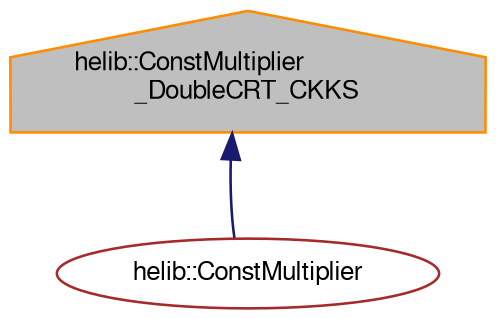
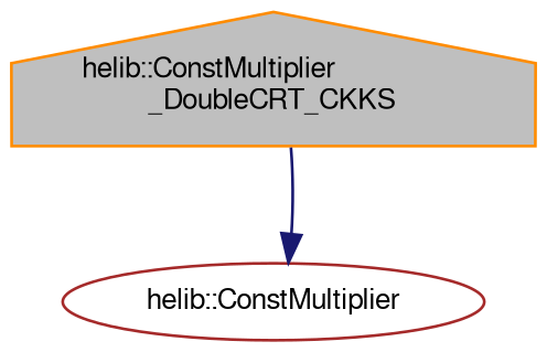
  digraph {
    node [fontname=FreeSans fontsize=10 style=filled]
    n1 [color=darkorange fillcolor=grey75 fontcolor=black height=0.2 label="helib::ConstMultiplier\l_DoubleCRT_CKKS" shape=house width=0.4]
    n2 [color=brown fillcolor=white height=0.2 label="helib::ConstMultiplier" shape=ellipse width=0.4]
-   n1 -> n2 [color=midnightblue dir=back fontname=FreeSans fontsize=10 labelfontname=FreeSans labelfontsize=10 style=solid]
+   n2 -> n1 [color=midnightblue dir=back fontname=FreeSans fontsize=10 labelfontname=FreeSans labelfontsize=10 style=solid]
  }
